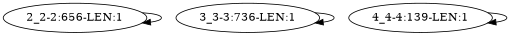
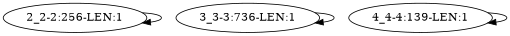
  digraph {
-   "2_2-2:656-LEN:1"
+   "2_2-2:656-LEN:1" [label="2_2-2:256-LEN:1"]
    "3_3-3:736-LEN:1"
    "4_4-4:139-LEN:1"
    "2_2-2:656-LEN:1" -> "2_2-2:656-LEN:1"
    "3_3-3:736-LEN:1" -> "3_3-3:736-LEN:1"
    "4_4-4:139-LEN:1" -> "4_4-4:139-LEN:1"
  }
